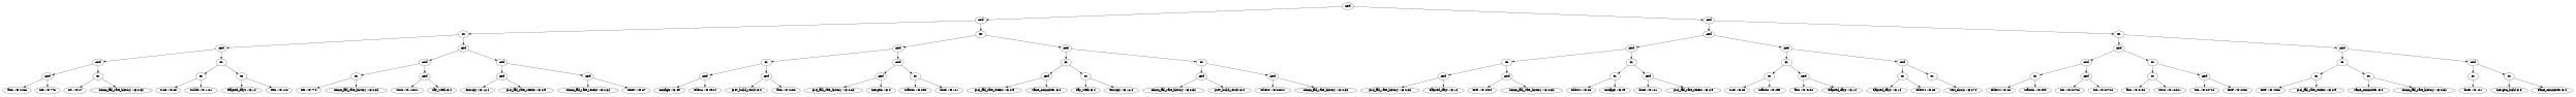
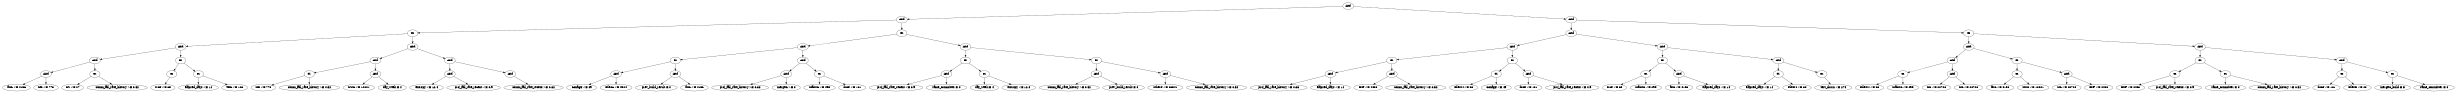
  digraph {
    n1 [height=0.5 label=And width=0.75]
    n2 [height=0.5 label=And width=0.75]
    n3 [height=0.5 label=And width=0.75]
    n4 [height=0.5 label=Or width=0.75]
    n5 [height=0.5 label=Or width=0.75]
    n6 [height=0.5 label=And width=0.75]
    n7 [height=0.5 label=Or width=0.75]
    n8 [height=0.5 label=And width=0.75]
    n9 [height=0.5 label=And width=0.75]
    n10 [height=0.5 label=And width=0.75]
    n11 [height=0.5 label=And width=0.75]
    n12 [height=0.5 label=And width=0.75]
    n13 [height=0.5 label=And width=0.75]
    n14 [height=0.5 label=And width=0.75]
    n15 [height=0.5 label=And width=0.75]
    n16 [height=0.5 label=And width=0.75]
    n17 [height=0.5 label=Or width=0.75]
    n18 [height=0.5 label=And width=0.75]
    n19 [height=0.5 label=And width=0.75]
    n20 [height=0.5 label=Or width=0.75]
    n21 [height=0.5 label=And width=0.75]
    n22 [height=0.5 label=Or width=0.75]
    n23 [height=0.5 label=Or width=0.75]
    n24 [height=0.5 label=And width=0.75]
    n25 [height=0.5 label=Or width=0.75]
    n26 [height=0.5 label=Or width=0.75]
    n27 [height=0.5 label=Or width=0.75]
    n28 [height=0.5 label=Or width=0.75]
    n29 [height=0.5 label=And width=0.75]
    n30 [height=0.5 label=And width=0.75]
    n31 [height=0.5 label=And width=0.75]
    n32 [height=0.5 label="fixC <= 4156" width=1.661]
    n33 [height=0.5 label="ND <= 773" width=1.4443]
    n34 [height=0.5 label="NS <= 27" width=1.2999]
    n35 [height=0.5 label="comm_fail_rate_history >= 0.52" width=3.5566]
    n36 [height=0.5 label="srcF <= 65" width=1.4443]
-   n37 [height=0.5 label="buildF <= 1101" width=1.8776]
    n38 [height=0.5 label="elapsed_days <= 14" width=2.347]
    n39 [height=0.5 label="TFC <= 126" width=1.5887]
    n40 [height=0.5 label="ND <= 773" width=1.4443]
    n41 [height=0.5 label="comm_fail_rate_history >= 0.52" width=3.5566]
    n42 [height=0.5 label="NUC <= 12001" width=1.8776]
    n43 [height=0.5 label="day_week = 4" width=1.7151]
    n44 [height=0.5 label="entropy <= 12.4" width=1.9318]
    n45 [height=0.5 label="proj_fail_rate_recent <= 0.9" width=3.1233]
    n46 [height=0.5 label="comm_fail_rate_recent >= 0.82" width=3.4844]
-   n47 [height=0.5 label="NDEV <= 67" width=1.661]
    n48 [height=0.5 label=And width=0.75]
    n49 [height=0.5 label=And width=0.75]
    n50 [height=0.5 label=And width=0.75]
    n51 [height=0.5 label=Or width=0.75]
    n52 [height=0.5 label=And width=0.75]
    n53 [height=0.5 label=Or width=0.75]
    n54 [height=0.5 label=And width=0.75]
    n55 [height=0.5 label=And width=0.75]
    n56 [height=0.5 label="ConfigF <= 49" width=1.8234]
    n57 [height=0.5 label="FilesA <= 4524" width=1.8776]
    n58 [height=0.5 label="prev_build_result = 0" width=2.4734]
    n59 [height=0.5 label="fixC <= 4156" width=1.661]
    n60 [height=0.5 label="proj_fail_rate_history >= 0.33" width=3.34]
    n61 [height=0.5 label="mergeC >= 0" width=1.6429]
    n62 [height=0.5 label="maintC <= 295" width=1.8234]
    n63 [height=0.5 label="docF <= 181" width=1.6429]
    n64 [height=0.5 label="proj_fail_rate_recent <= 0.9" width=3.1233]
    n65 [height=0.5 label="same_committer = 0" width=2.3651]
    n66 [height=0.5 label="day_week = 4" width=1.7151]
    n67 [height=0.5 label="entropy <= 12.4" width=1.9318]
    n68 [height=0.5 label="comm_fail_rate_history >= 0.52" width=3.5566]
    n69 [height=0.5 label="prev_build_result = 0" width=2.4734]
    n70 [height=0.5 label="otherF <= 36541" width=2.004]
    n71 [height=0.5 label="comm_fail_rate_history >= 0.52" width=3.5566]
    n72 [height=0.5 label=Or width=0.75]
    n73 [height=0.5 label=Or width=0.75]
    n74 [height=0.5 label=Or width=0.75]
    n75 [height=0.5 label=And width=0.75]
    n76 [height=0.5 label=And width=0.75]
    n77 [height=0.5 label=Or width=0.75]
    n78 [height=0.5 label=Or width=0.75]
    n79 [height=0.5 label=And width=0.75]
    n80 [height=0.5 label=And width=0.75]
    n81 [height=0.5 label=And width=0.75]
    n82 [height=0.5 label=Or width=0.75]
    n83 [height=0.5 label=And width=0.75]
    n84 [height=0.5 label=Or width=0.75]
    n85 [height=0.5 label=And width=0.75]
    n86 [height=0.5 label=Or width=0.75]
    n87 [height=0.5 label=Or width=0.75]
    n88 [height=0.5 label="proj_fail_rate_history >= 0.33" width=3.34]
    n89 [height=0.5 label="elapsed_days <= 14" width=2.347]
    n90 [height=0.5 label="EXP <= 4408" width=1.6971]
    n91 [height=0.5 label="comm_fail_rate_history >= 0.52" width=3.5566]
    n92 [height=0.5 label="FilesM <= 83" width=1.661]
    n93 [height=0.5 label="ConfigF <= 49" width=1.8234]
    n94 [height=0.5 label="docF <= 181" width=1.6429]
    n95 [height=0.5 label="proj_fail_rate_recent <= 0.9" width=3.1233]
    n96 [height=0.5 label="srcF <= 65" width=1.4443]
    n97 [height=0.5 label="maintC <= 295" width=1.8234]
    n98 [height=0.5 label="fixC <= 4156" width=1.661]
    n99 [height=0.5 label="elapsed_days <= 14" width=2.347]
    n100 [height=0.5 label="elapsed_days <= 14" width=2.347]
    n101 [height=0.5 label="FilesM <= 83" width=1.661]
    n102 [height=0.5 label="test_churn <= 274" width=2.1484]
    n103 [height=0.5 label=Or width=0.75]
    n104 [height=0.5 label=And width=0.75]
    n105 [height=0.5 label=Or width=0.75]
    n106 [height=0.5 label=And width=0.75]
    n107 [height=0.5 label=Or width=0.75]
    n108 [height=0.5 label=Or width=0.75]
    n109 [height=0.5 label=Or width=0.75]
    n110 [height=0.5 label=Or width=0.75]
    n111 [height=0.5 label="FilesM <= 83" width=1.661]
    n112 [height=0.5 label="maintC <= 295" width=1.8234]
    n113 [height=0.5 label="NC <= 20728" width=1.6971]
    n114 [height=0.5 label="NC <= 20728" width=1.6971]
    n115 [height=0.5 label="fixC <= 4156" width=1.661]
    n116 [height=0.5 label="NUC <= 12001" width=1.8776]
    n117 [height=0.5 label="NC <= 20728" width=1.6971]
    n118 [height=0.5 label="EXP <= 4408" width=1.6971]
    n119 [height=0.5 label="EXP <= 4408" width=1.6971]
    n120 [height=0.5 label="proj_fail_rate_recent <= 0.9" width=3.1233]
    n121 [height=0.5 label="same_committer = 0" width=2.3651]
    n122 [height=0.5 label="comm_fail_rate_history >= 0.52" width=3.5566]
    n123 [height=0.5 label="docF <= 181" width=1.6429]
+   n124 [height=0.5 label="FilesD <= 28" width=1.6249]
    n125 [height=0.5 label="mergeC_build = 5" width=1.9859]
    n126 [height=0.5 label="same_committer = 0" width=2.3651]
    n1 -> n2
    n1 -> n3
    n2 -> n4
    n2 -> n5
    n3 -> n6
    n3 -> n7
    n4 -> n8
    n4 -> n9
    n5 -> n10
    n5 -> n11
    n6 -> n12
    n6 -> n13
    n7 -> n14
    n7 -> n15
    n8 -> n16
    n8 -> n17
    n9 -> n18
    n9 -> n19
    n10 -> n20
    n10 -> n21
    n11 -> n22
    n11 -> n23
    n12 -> n72
    n12 -> n73
    n13 -> n74
    n13 -> n75
    n14 -> n76
    n14 -> n77
    n15 -> n78
    n15 -> n79
    n16 -> n24
    n16 -> n25
    n17 -> n26
    n17 -> n27
    n18 -> n28
    n18 -> n29
    n19 -> n30
    n19 -> n31
    n20 -> n48
    n20 -> n49
    n21 -> n50
    n21 -> n51
    n22 -> n52
    n22 -> n53
    n23 -> n54
    n23 -> n55
    n24 -> n32
    n24 -> n33
    n25 -> n34
    n25 -> n35
    n26 -> n36
-   n26 -> n37
    n27 -> n38
    n27 -> n39
    n28 -> n40
    n28 -> n41
    n29 -> n42
    n29 -> n43
    n30 -> n44
    n30 -> n45
    n31 -> n46
-   n31 -> n47
    n48 -> n56
    n48 -> n57
    n49 -> n58
    n49 -> n59
    n50 -> n60
    n50 -> n61
    n51 -> n62
    n51 -> n63
    n52 -> n64
    n52 -> n65
    n53 -> n66
    n53 -> n67
    n54 -> n68
    n54 -> n69
    n55 -> n70
    n55 -> n71
    n72 -> n80
    n72 -> n81
    n73 -> n82
    n73 -> n83
    n74 -> n84
    n74 -> n85
    n75 -> n86
    n75 -> n87
    n76 -> n103
    n76 -> n104
    n77 -> n105
    n77 -> n106
    n78 -> n107
    n78 -> n108
    n79 -> n109
    n79 -> n110
    n80 -> n88
    n80 -> n89
    n81 -> n90
    n81 -> n91
    n82 -> n92
    n82 -> n93
    n83 -> n94
    n83 -> n95
    n84 -> n96
    n84 -> n97
    n85 -> n98
    n85 -> n99
    n86 -> n100
    n86 -> n101
    n87 -> n102
    n103 -> n111
    n103 -> n112
    n104 -> n113
    n104 -> n114
    n105 -> n115
    n105 -> n116
    n106 -> n117
    n106 -> n118
    n107 -> n119
    n107 -> n120
    n108 -> n121
    n108 -> n122
    n109 -> n123
+   n109 -> n124
    n110 -> n125
    n110 -> n126
  }
